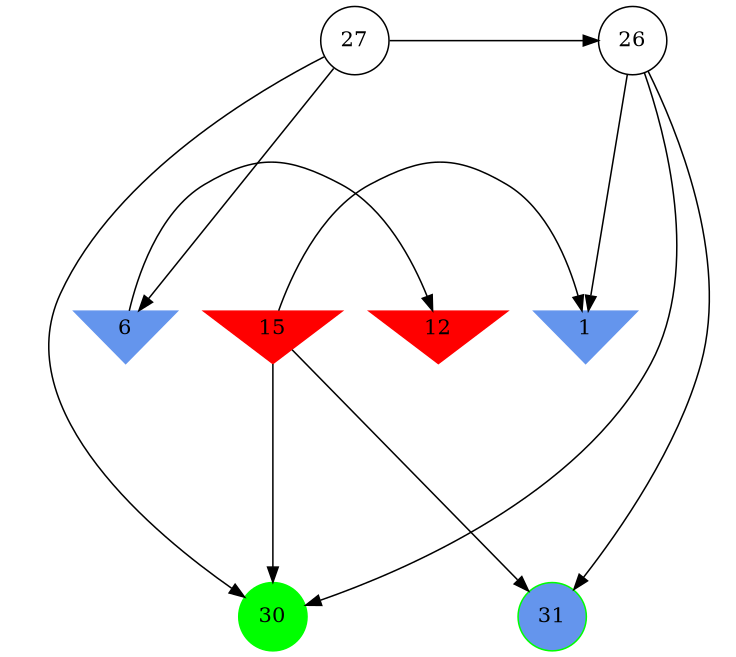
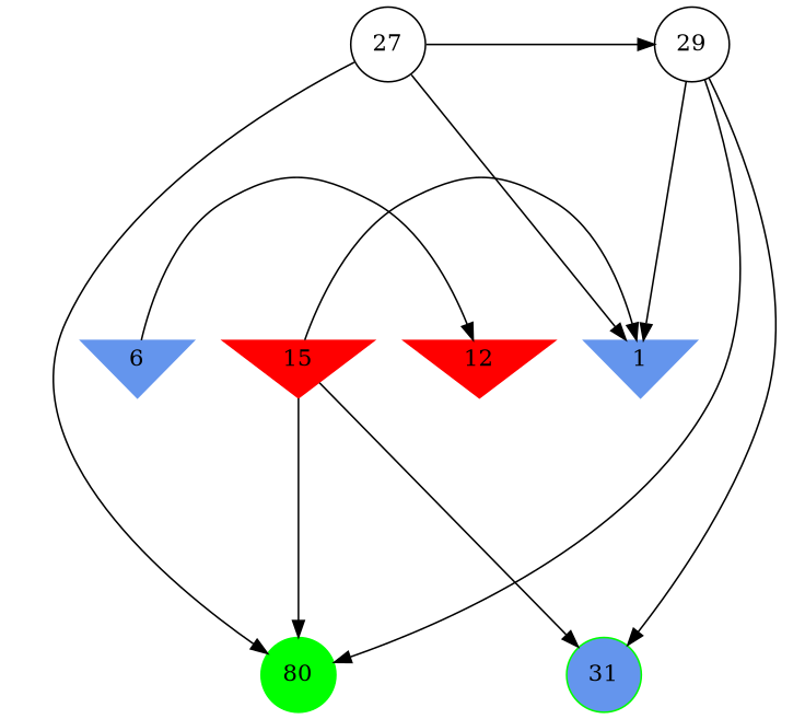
  digraph {
    ranksep=2.0
    node [color=cornflowerblue shape=invtriangle style=filled]
    1
    6
    12 [color=red]
    15 [color=red]
-   26 [color=black shape=circle style=""]
+   26 [color=black shape=circle label=29 style=""]
    27 [color=black shape=circle style=""]
-   30 [color=green shape=circle]
+   30 [color=green shape=circle label=80]
    31 [color=green fillcolor=cornflowerblue shape=circle]
    subgraph sub_1 {
      rank=same
      1
      6
      12
      15
    }
    subgraph sub_2 {
      rank=same
      26
      27
    }
    subgraph sub_3 {
      rank=same
      30
      31
    }
    6 -> 12
    15 -> 1
    15 -> 30
    15 -> 31
    26 -> 1
    26 -> 30
    26 -> 31
-   27 -> 6
+   27 -> 1
    27 -> 26
    27 -> 30
  }
